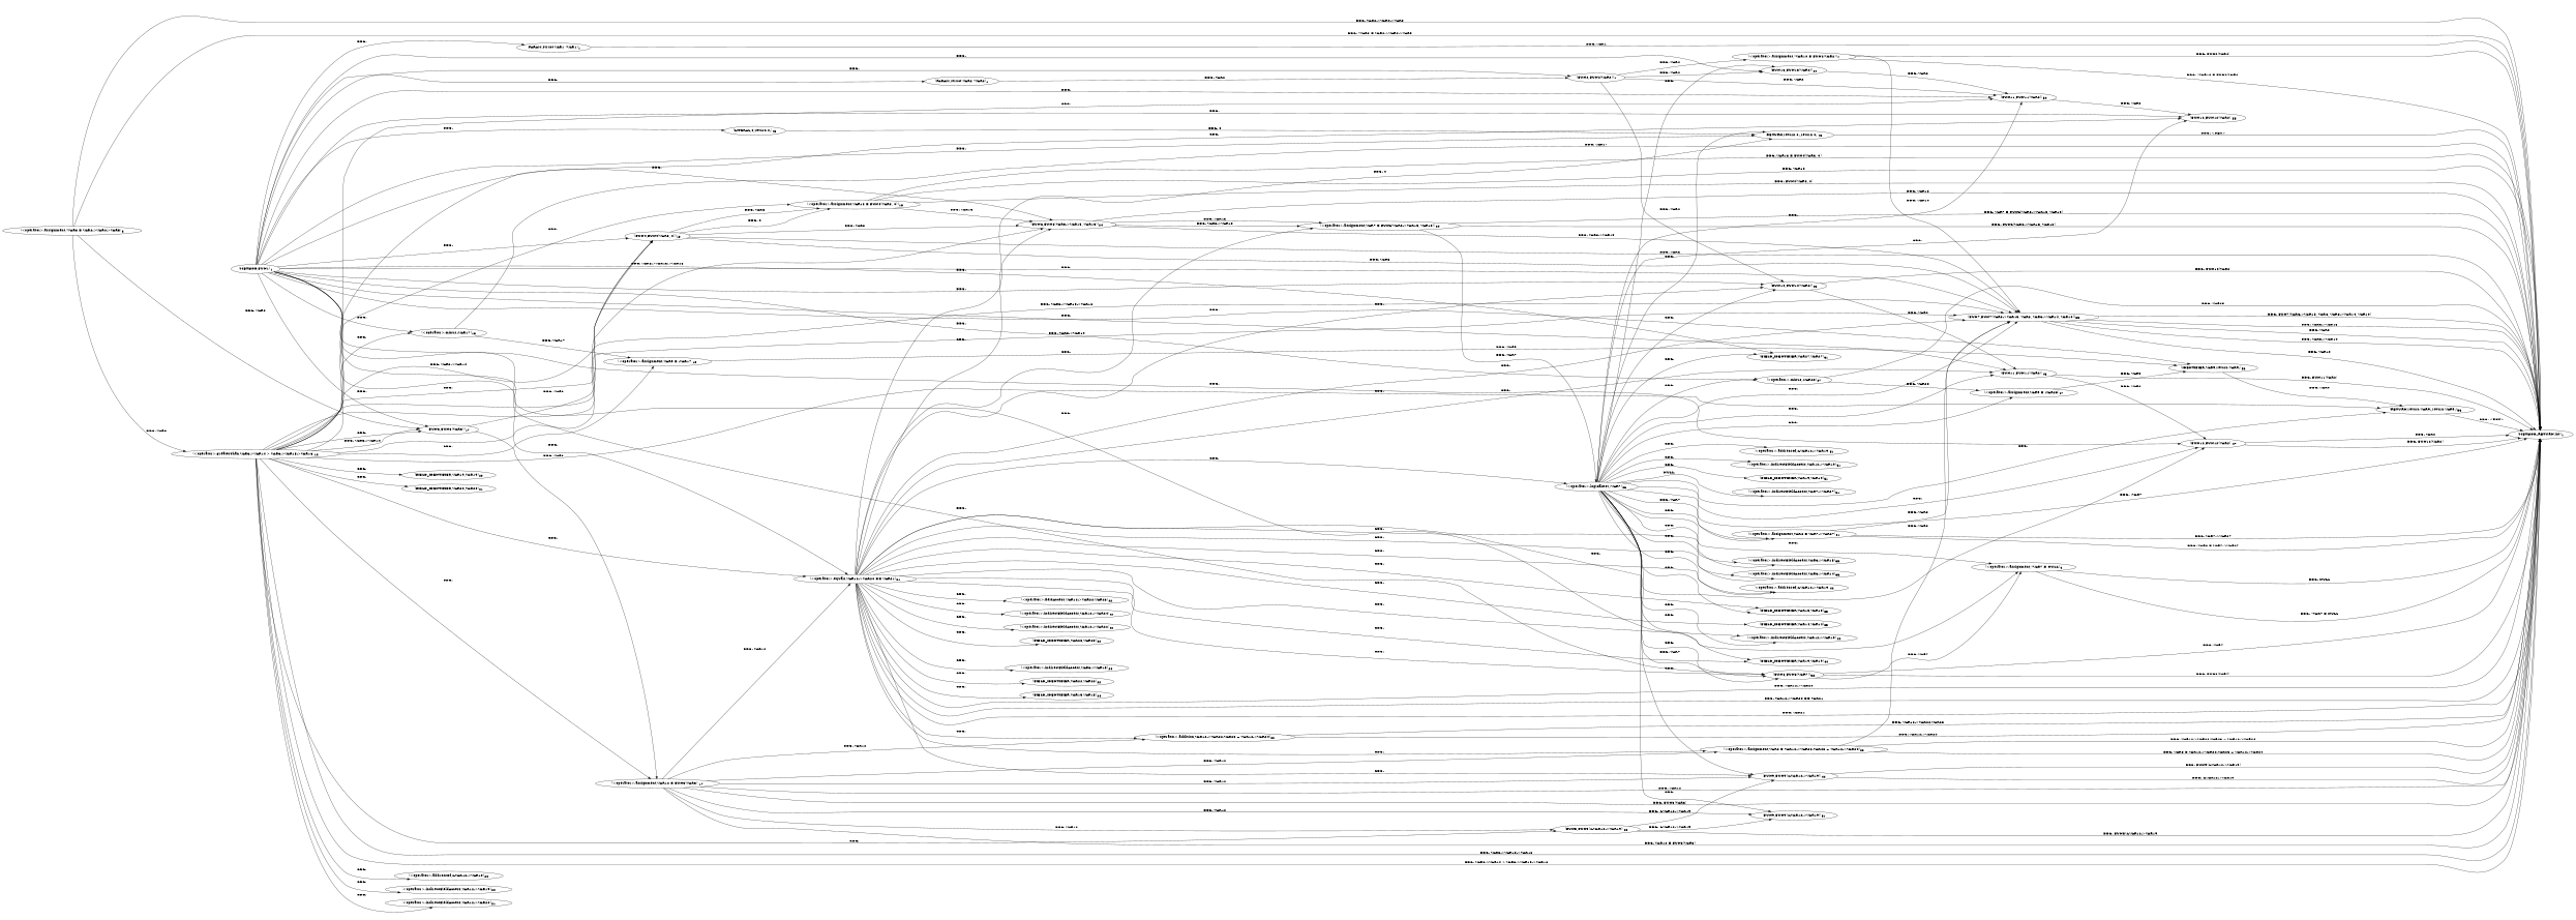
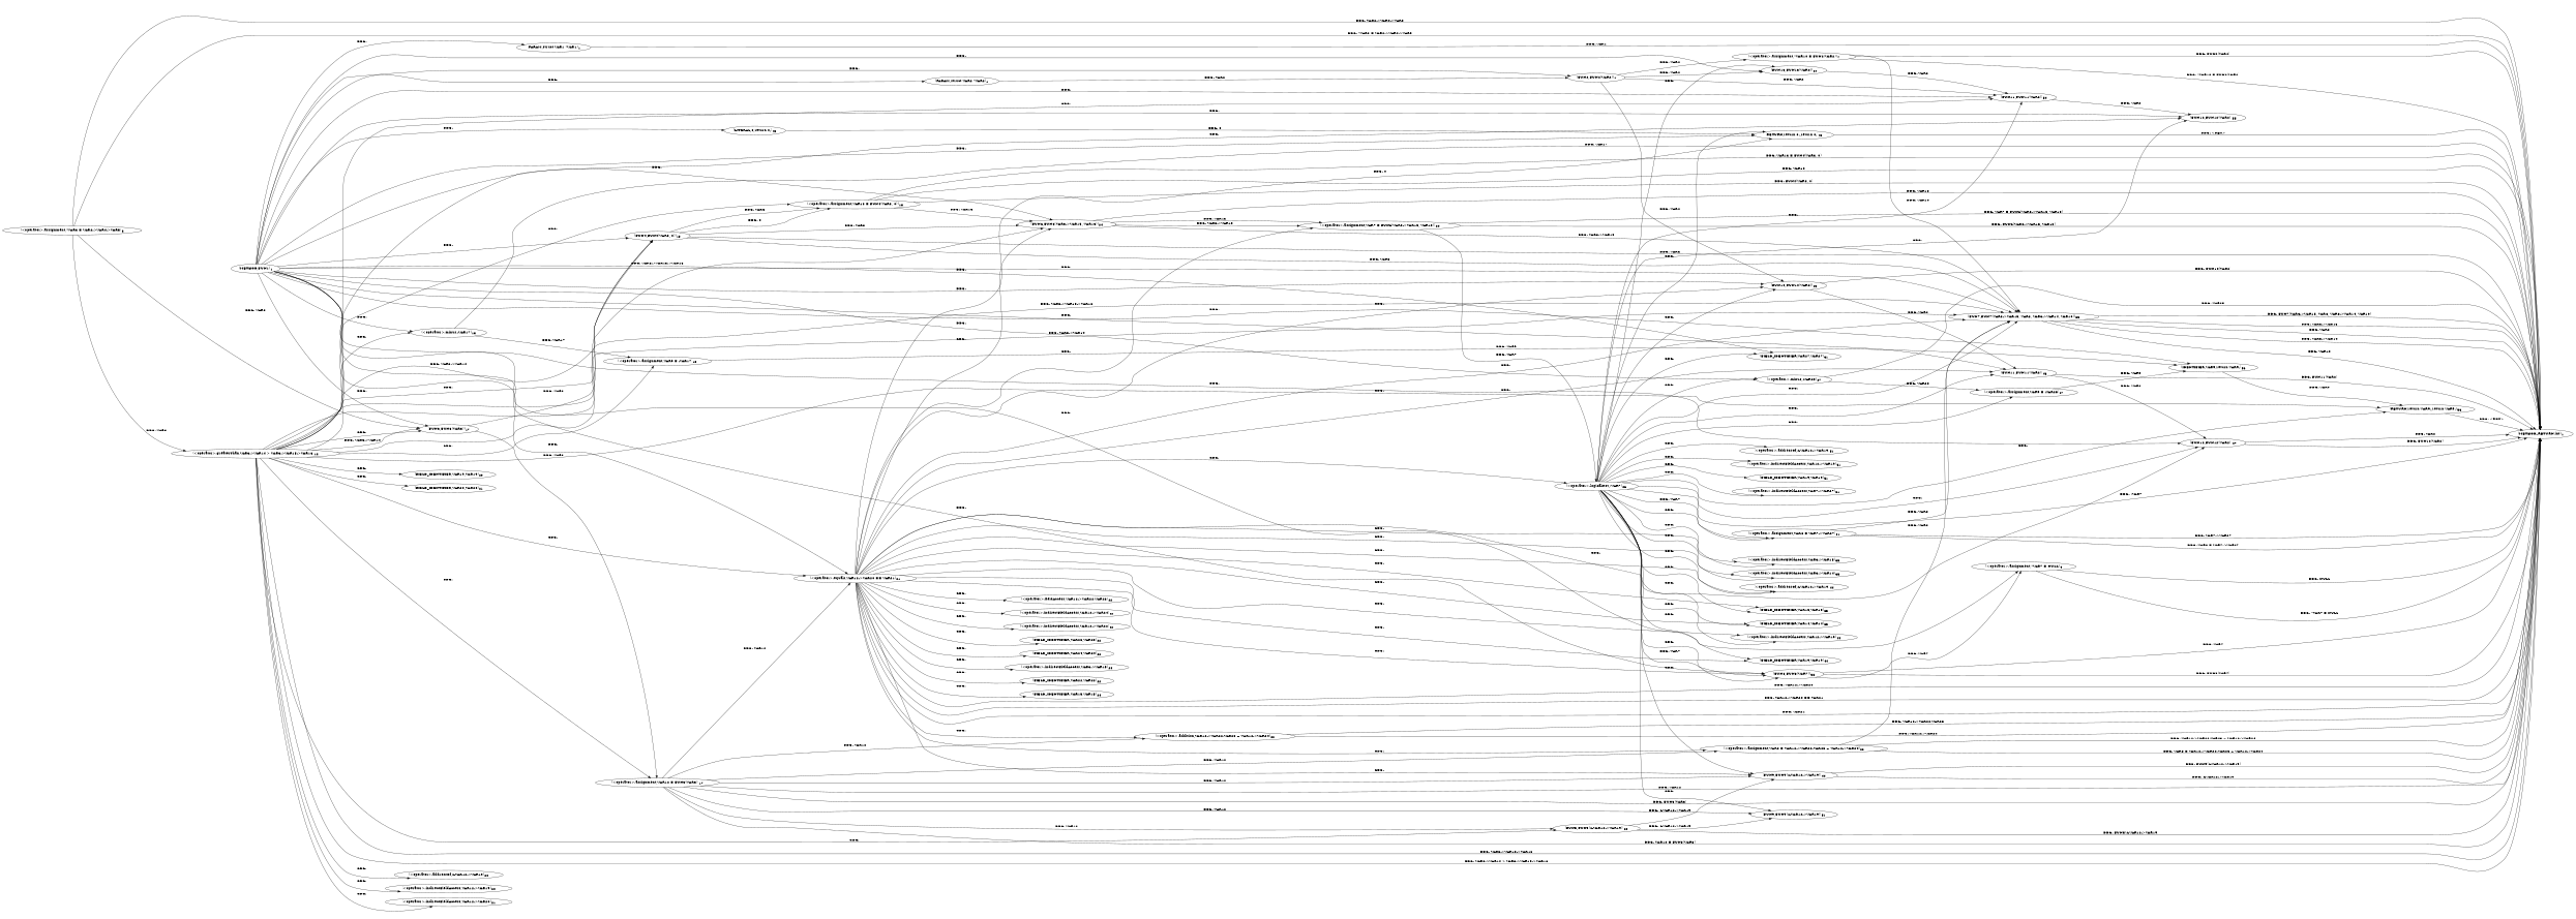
  digraph {
    rankdir=LR
    n1 [label=<(METHOD,FUN1)<SUB>1</SUB>>]
    n2 [label=<(PARAM,struct VAR1 *VAR1)<SUB>1</SUB>>]
    n3 [label=<(PARAM,struct VAR2 *VAR2)<SUB>1</SUB>>]
    n4 [label=<(&lt;operator&gt;.assignment,*VAR7 = NULL)<SUB>4</SUB>>]
    n5 [label=<(FUN7,FUN7(VAR3-&gt;VAR15, VAR8, VAR3-&gt;VAR14, VAR10))<SUB>35</SUB>>]
    n6 [label=<(FUN8,FUN8(VAR7))<SUB>38</SUB>>]
    n7 [label=<(FUN10,FUN10(VAR2))<SUB>45</SUB>>]
    n8 [label=<(FUN11,FUN11(VAR2))<SUB>46</SUB>>]
    n9 [label=<(FUN12,FUN12(VAR2))<SUB>47</SUB>>]
    n10 [label=<(RETURN,return 0;,return 0;)<SUB>48</SUB>>]
    n11 [label=<(FUN13,FUN13(VAR2))<SUB>52</SUB>>]
    n12 [label=<(FUN11,FUN11(VAR2))<SUB>54</SUB>>]
    n13 [label=<(FUN12,FUN12(VAR2))<SUB>55</SUB>>]
    n14 [label=<(&lt;operator&gt;.equals,VAR12-&gt;VAR20 == VAR21)<SUB>21</SUB>>]
    n15 [label=<(LITERAL,0,return 0;)<SUB>48</SUB>>]
    n16 [label=<(IDENTIFIER,VAR9,return VAR9;)<SUB>56</SUB>>]
    n17 [label=<(FUN2,FUN2(VAR2))<SUB>7</SUB>>]
    n18 [label=<(FUN3,FUN3(VAR3))<SUB>17</SUB>>]
    n19 [label=<(FUN4,FUN4(VAR3, 0))<SUB>18</SUB>>]
    n20 [label=<(&lt;operator&gt;.minus,-VAR17)<SUB>13</SUB>>]
    n21 [label=<(FUN6,FUN6(VAR3-&gt;VAR15, VAR13))<SUB>24</SUB>>]
    n22 [label=<(&lt;operator&gt;.minus,-VAR25)<SUB>27</SUB>>]
    n23 [label=<(FIELD_IDENTIFIER,VAR27,VAR27)<SUB>31</SUB>>]
    n24 [label=<(METHOD_RETURN,int)<SUB>1</SUB>>]
    n25 [label=<(&lt;operator&gt;.logicalNot,!VAR7)<SUB>26</SUB>>]
    n26 [label=<(FUN9,FUN9(&amp;VAR12-&gt;VAR19))<SUB>44</SUB>>]
    n27 [label=<(&lt;operator&gt;.assignment,VAR8 = VAR12-&gt;VAR22.VAR23 + VAR12-&gt;VAR24)<SUB>22</SUB>>]
    n28 [label=<(&lt;operator&gt;.addition,VAR12-&gt;VAR22.VAR23 + VAR12-&gt;VAR24)<SUB>22</SUB>>]
    n29 [label=<(&lt;operator&gt;.assignment,VAR7 = FUN6(VAR3-&gt;VAR15, VAR13))<SUB>24</SUB>>]
    n30 [label=<(&lt;operator&gt;.indirectFieldAccess,VAR3-&gt;VAR15)<SUB>35</SUB>>]
    n31 [label=<(&lt;operator&gt;.indirectFieldAccess,VAR3-&gt;VAR14)<SUB>35</SUB>>]
    n32 [label=<(&lt;operator&gt;.addressOf,&amp;VAR12-&gt;VAR19)<SUB>44</SUB>>]
    n33 [label=<(FIELD_IDENTIFIER,VAR15,VAR15)<SUB>35</SUB>>]
    n34 [label=<(FIELD_IDENTIFIER,VAR14,VAR14)<SUB>35</SUB>>]
    n35 [label=<(&lt;operator&gt;.indirectFieldAccess,VAR12-&gt;VAR19)<SUB>44</SUB>>]
    n36 [label=<(FIELD_IDENTIFIER,VAR19,VAR19)<SUB>44</SUB>>]
    n37 [label=<(&lt;operator&gt;.fieldAccess,VAR12-&gt;VAR22.VAR23)<SUB>22</SUB>>]
    n38 [label=<(&lt;operator&gt;.indirectFieldAccess,VAR12-&gt;VAR24)<SUB>22</SUB>>]
    n39 [label=<(&lt;operator&gt;.indirectFieldAccess,VAR12-&gt;VAR22)<SUB>22</SUB>>]
    n40 [label=<(FIELD_IDENTIFIER,VAR23,VAR23)<SUB>22</SUB>>]
+   n41 [label=<(FIELD_IDENTIFIER,VAR24,VAR24)<SUB>22</SUB>>]
    n42 [label=<(&lt;operator&gt;.indirectFieldAccess,VAR3-&gt;VAR15)<SUB>24</SUB>>]
    n43 [label=<(FIELD_IDENTIFIER,VAR22,VAR22)<SUB>22</SUB>>]
    n44 [label=<(FIELD_IDENTIFIER,VAR15,VAR15)<SUB>24</SUB>>]
    n45 [label=<(RETURN,return VAR9;,return VAR9;)<SUB>56</SUB>>]
    n46 [label=<(&lt;operator&gt;.assignment,*VAR10 = FUN2(VAR2))<SUB>7</SUB>>]
    n47 [label=<(&lt;operator&gt;.assignment,VAR12 = FUN3(VAR3))<SUB>17</SUB>>]
    n48 [label=<(&lt;operator&gt;.assignment,VAR13 = FUN4(VAR3, 0))<SUB>18</SUB>>]
    n49 [label=<(&lt;operator&gt;.assignment,VAR9 = -VAR17)<SUB>13</SUB>>]
    n50 [label=<(FUN9,FUN9(&amp;VAR12-&gt;VAR19))<SUB>51</SUB>>]
    n51 [label=<(&lt;operator&gt;.assignment,VAR8 = VAR7-&gt;VAR27)<SUB>31</SUB>>]
    n52 [label=<(&lt;operator&gt;.assignment,VAR9 = -VAR25)<SUB>27</SUB>>]
    n53 [label=<(&lt;operator&gt;.addressOf,&amp;VAR12-&gt;VAR19)<SUB>51</SUB>>]
    n54 [label=<(&lt;operator&gt;.indirectFieldAccess,VAR12-&gt;VAR19)<SUB>51</SUB>>]
    n55 [label=<(FIELD_IDENTIFIER,VAR19,VAR19)<SUB>51</SUB>>]
    n56 [label=<(&lt;operator&gt;.indirectFieldAccess,VAR7-&gt;VAR27)<SUB>31</SUB>>]
    n57 [label=<(&lt;operator&gt;.assignment,*VAR3 = VAR2-&gt;VAR4-&gt;VAR5)<SUB>3</SUB>>]
    n58 [label=<(&lt;operator&gt;.greaterThan,VAR3-&gt;VAR14 &gt; VAR3-&gt;VAR15-&gt;VAR16)<SUB>12</SUB>>]
    n59 [label=<(FUN5,FUN5(&amp;VAR12-&gt;VAR19))<SUB>20</SUB>>]
    n60 [label=<(&lt;operator&gt;.addressOf,&amp;VAR12-&gt;VAR19)<SUB>20</SUB>>]
    n61 [label=<(&lt;operator&gt;.indirectFieldAccess,VAR12-&gt;VAR19)<SUB>20</SUB>>]
    n62 [label=<(&lt;operator&gt;.indirectFieldAccess,VAR12-&gt;VAR20)<SUB>21</SUB>>]
    n63 [label=<(FIELD_IDENTIFIER,VAR19,VAR19)<SUB>20</SUB>>]
    n64 [label=<(FIELD_IDENTIFIER,VAR20,VAR20)<SUB>21</SUB>>]
    n1 -> n2 [label="DDG: "]
    n1 -> n3 [label="DDG: "]
    n1 -> n4 [label="DDG: "]
    n1 -> n5 [label="DDG: "]
    n1 -> n6 [label="DDG: "]
    n1 -> n7 [label="DDG: "]
    n1 -> n8 [label="DDG: "]
    n1 -> n9 [label="DDG: "]
    n1 -> n10 [label="DDG: "]
    n1 -> n11 [label="DDG: "]
    n1 -> n12 [label="DDG: "]
    n1 -> n13 [label="DDG: "]
    n1 -> n14 [label="DDG: "]
    n1 -> n15 [label="DDG: "]
    n1 -> n16 [label="DDG: "]
    n1 -> n17 [label="DDG: "]
    n1 -> n18 [label="DDG: "]
    n1 -> n19 [label="DDG: "]
    n1 -> n20 [label="DDG: "]
    n1 -> n21 [label="DDG: "]
    n1 -> n22 [label="DDG: "]
    n1 -> n23 [label="DDG: "]
    n2 -> n24 [label="DDG: VAR1"]
    n3 -> n17 [label="DDG: VAR2"]
    n4 -> n24 [label="DDG: *VAR7 = NULL"]
    n4 -> n24 [label="DDG: NULL"]
    n5 -> n24 [label="DDG: VAR3-&gt;VAR15"]
    n5 -> n24 [label="DDG: VAR8"]
    n5 -> n24 [label="DDG: VAR3-&gt;VAR14"]
    n5 -> n24 [label="DDG: VAR10"]
    n5 -> n24 [label="DDG: FUN7(VAR3-&gt;VAR15, VAR8, VAR3-&gt;VAR14, VAR10)"]
    n6 -> n4 [label="DDG: VAR7"]
    n6 -> n24 [label="DDG: VAR7"]
    n6 -> n24 [label="DDG: FUN8(VAR7)"]
    n7 -> n8 [label="DDG: VAR2"]
    n7 -> n24 [label="DDG: FUN10(VAR2)"]
    n8 -> n9 [label="DDG: VAR2"]
    n8 -> n24 [label="DDG: FUN11(VAR2)"]
    n9 -> n24 [label="DDG: VAR2"]
    n9 -> n24 [label="DDG: FUN12(VAR2)"]
    n10 -> n24 [label="DDG: &lt;RET&gt;"]
    n11 -> n12 [label="DDG: VAR2"]
    n12 -> n13 [label="DDG: VAR2"]
    n14 -> n5 [label="CDG: "]
    n14 -> n6 [label="CDG: "]
    n14 -> n7 [label="CDG: "]
    n14 -> n8 [label="CDG: "]
    n14 -> n9 [label="CDG: "]
    n14 -> n10 [label="DDG: 0"]
    n14 -> n21 [label="CDG: "]
    n14 -> n24 [label="DDG: VAR12-&gt;VAR20"]
    n14 -> n24 [label="DDG: VAR12-&gt;VAR20 == VAR21"]
    n14 -> n24 [label="DDG: VAR21"]
    n14 -> n25 [label="CDG: "]
    n14 -> n26 [label="CDG: "]
    n14 -> n27 [label="CDG: "]
    n14 -> n28 [label="CDG: "]
    n14 -> n29 [label="CDG: "]
    n14 -> n30 [label="CDG: "]
    n14 -> n31 [label="CDG: "]
    n14 -> n32 [label="CDG: "]
    n14 -> n33 [label="CDG: "]
    n14 -> n34 [label="CDG: "]
    n14 -> n35 [label="CDG: "]
    n14 -> n36 [label="CDG: "]
    n14 -> n37 [label="CDG: "]
    n14 -> n38 [label="CDG: "]
    n14 -> n39 [label="CDG: "]
    n14 -> n40 [label="CDG: "]
+   n14 -> n41 [label="CDG: "]
    n14 -> n42 [label="CDG: "]
    n14 -> n43 [label="CDG: "]
    n14 -> n44 [label="CDG: "]
    n15 -> n10 [label="DDG: 0"]
    n16 -> n45 [label="DDG: VAR9"]
    n17 -> n7 [label="DDG: VAR2"]
    n17 -> n11 [label="DDG: VAR2"]
    n17 -> n12 [label="DDG: VAR2"]
    n17 -> n46 [label="DDG: VAR2"]
    n18 -> n19 [label="DDG: VAR3"]
    n18 -> n47 [label="DDG: VAR3"]
    n19 -> n5 [label="DDG: VAR3"]
    n19 -> n21 [label="DDG: VAR3"]
    n19 -> n24 [label="DDG: VAR3"]
    n19 -> n48 [label="DDG: VAR3"]
    n19 -> n48 [label="DDG: 0"]
    n20 -> n24 [label="DDG: VAR17"]
    n20 -> n49 [label="DDG: VAR17"]
    n21 -> n5 [label="DDG: VAR3-&gt;VAR15"]
    n21 -> n24 [label="DDG: VAR13"]
    n21 -> n29 [label="DDG: VAR3-&gt;VAR15"]
    n21 -> n29 [label="DDG: VAR13"]
    n22 -> n24 [label="DDG: VAR25"]
    n22 -> n52 [label="DDG: VAR25"]
    n25 -> n5 [label="CDG: "]
    n25 -> n6 [label="DDG: VAR7"]
    n25 -> n6 [label="CDG: "]
    n25 -> n7 [label="CDG: "]
    n25 -> n8 [label="CDG: "]
    n25 -> n9 [label="CDG: "]
    n25 -> n10 [label="CDG: "]
    n25 -> n11 [label="CDG: "]
    n25 -> n12 [label="CDG: "]
    n25 -> n13 [label="CDG: "]
    n25 -> n22 [label="CDG: "]
    n25 -> n23 [label="CDG: "]
    n25 -> n24 [label="DDG: !VAR7"]
    n25 -> n26 [label="CDG: "]
    n25 -> n30 [label="CDG: "]
    n25 -> n31 [label="CDG: "]
    n25 -> n32 [label="CDG: "]
    n25 -> n33 [label="CDG: "]
-   n25 -> n4 [label="CDG: "]
+   n25 -> n34 [label="CDG: "]
    n25 -> n35 [label="CDG: "]
    n25 -> n36 [label="CDG: "]
    n25 -> n45 [label="CDG: "]
    n25 -> n50 [label="CDG: "]
    n25 -> n51 [label="DDG: VAR7"]
    n25 -> n51 [label="CDG: "]
    n25 -> n52 [label="CDG: "]
    n25 -> n53 [label="CDG: "]
    n25 -> n54 [label="CDG: "]
    n25 -> n55 [label="CDG: "]
-   n25 -> n56 [label="NULL: "]
+   n25 -> n56 [label="CDG: "]
    n26 -> n24 [label="DDG: &amp;VAR12-&gt;VAR19"]
    n26 -> n24 [label="DDG: FUN9(&amp;VAR12-&gt;VAR19)"]
    n27 -> n5 [label="DDG: VAR8"]
    n27 -> n24 [label="DDG: VAR12-&gt;VAR22.VAR23 + VAR12-&gt;VAR24"]
    n27 -> n24 [label="DDG: VAR8 = VAR12-&gt;VAR22.VAR23 + VAR12-&gt;VAR24"]
    n28 -> n24 [label="DDG: VAR12-&gt;VAR22.VAR23"]
    n28 -> n24 [label="DDG: VAR12-&gt;VAR24"]
    n29 -> n24 [label="DDG: FUN6(VAR3-&gt;VAR15, VAR13)"]
    n29 -> n24 [label="DDG: VAR7 = FUN6(VAR3-&gt;VAR15, VAR13)"]
    n29 -> n25 [label="DDG: VAR7"]
    n45 -> n24 [label="DDG: &lt;RET&gt;"]
    n46 -> n5 [label="DDG: VAR10"]
    n46 -> n24 [label="DDG: FUN2(VAR2)"]
    n46 -> n24 [label="DDG: *VAR10 = FUN2(VAR2)"]
    n47 -> n14 [label="DDG: VAR12"]
    n47 -> n24 [label="DDG: VAR12"]
    n47 -> n24 [label="DDG: FUN3(VAR3)"]
    n47 -> n24 [label="DDG: VAR12 = FUN3(VAR3)"]
    n47 -> n26 [label="DDG: VAR12"]
    n47 -> n27 [label="DDG: VAR12"]
    n47 -> n28 [label="DDG: VAR12"]
    n47 -> n50 [label="DDG: VAR12"]
    n47 -> n59 [label="DDG: VAR12"]
    n48 -> n21 [label="DDG: VAR13"]
    n48 -> n24 [label="DDG: VAR13"]
    n48 -> n24 [label="DDG: FUN4(VAR3, 0)"]
    n48 -> n24 [label="DDG: VAR13 = FUN4(VAR3, 0)"]
    n49 -> n16 [label="DDG: VAR9"]
    n51 -> n5 [label="DDG: VAR8"]
    n51 -> n24 [label="DDG: VAR7-&gt;VAR27"]
    n51 -> n24 [label="DDG: VAR8 = VAR7-&gt;VAR27"]
    n52 -> n16 [label="DDG: VAR9"]
    n57 -> n18 [label="DDG: VAR3"]
    n57 -> n24 [label="DDG: VAR2-&gt;VAR4-&gt;VAR5"]
    n57 -> n24 [label="DDG: *VAR3 = VAR2-&gt;VAR4-&gt;VAR5"]
    n57 -> n58 [label="DDG: VAR3"]
    n58 -> n5 [label="DDG: VAR3-&gt;VAR15-&gt;VAR16"]
    n58 -> n5 [label="DDG: VAR3-&gt;VAR14"]
    n58 -> n12 [label="CDG: "]
    n58 -> n13 [label="CDG: "]
    n58 -> n14 [label="CDG: "]
    n58 -> n18 [label="DDG: VAR3-&gt;VAR14"]
    n58 -> n18 [label="CDG: "]
    n58 -> n19 [label="DDG: VAR3-&gt;VAR14"]
    n58 -> n19 [label="CDG: "]
    n58 -> n20 [label="CDG: "]
    n58 -> n21 [label="DDG: VAR3-&gt;VAR15-&gt;VAR16"]
    n58 -> n24 [label="DDG: VAR3-&gt;VAR15-&gt;VAR16"]
    n58 -> n24 [label="DDG: VAR3-&gt;VAR14 &gt; VAR3-&gt;VAR15-&gt;VAR16"]
    n58 -> n45 [label="CDG: "]
    n58 -> n47 [label="CDG: "]
    n58 -> n48 [label="CDG: "]
    n58 -> n49 [label="CDG: "]
    n58 -> n59 [label="CDG: "]
    n58 -> n60 [label="CDG: "]
    n58 -> n61 [label="CDG: "]
    n58 -> n62 [label="CDG: "]
    n58 -> n63 [label="CDG: "]
    n58 -> n64 [label="CDG: "]
    n59 -> n24 [label="DDG: FUN5(&amp;VAR12-&gt;VAR19)"]
    n59 -> n26 [label="DDG: &amp;VAR12-&gt;VAR19"]
    n59 -> n50 [label="DDG: &amp;VAR12-&gt;VAR19"]
  }
